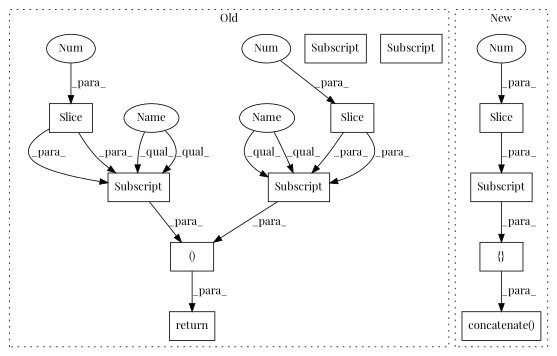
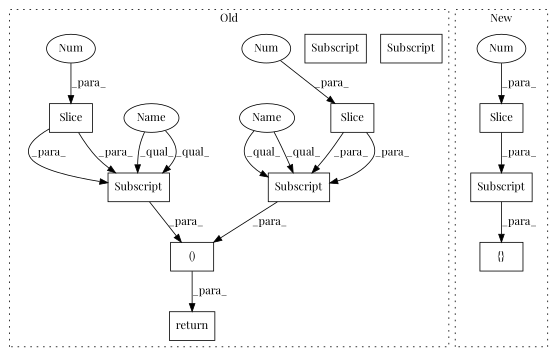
  digraph {
    fontname="Playfair Display"
    node [a=63 fontname="Playfair Display" l=2 s="3336,0" shape=box]
    edge [fontname="Playfair Display"]
    n1 [l="8,0" label=Subscript]
    n2 [a=54 l=10 label="()" s=3334]
    n3 [a=93 l=7 label=return s=3318]
    n4 [l="9,0" label=Subscript s="3325,0"]
    n5 [a=80 label=Slice s=3341]
    n6 [a=80 l=3 label=Slice s=3330]
    n7 [a=76 label=Num s=3331 shape=ellipse]
    n8 [a=76 l=1 label=Num s=3341 shape=ellipse]
    n9 [a=87 l=4 label=Name s=3325 shape=ellipse]
    n10 [a=87 l=4 label=Name s=3336 shape=ellipse]
    n11 [l="9,0" label=Subscript s="3325,0"]
    n12 [l="8,0" label=Subscript]
-   n13 [a=75 l="15,1" label="concatenate()" s="3421,3476"]
    n14 [a=59 l="1,0" label="{}" s="3436,3475"]
    n15 [l="16,0" label=Subscript s="3437,0"]
    n16 [a=80 l=3 label=Slice s=3449]
    n17 [a=76 label=Num s=3449 shape=ellipse]
    subgraph cluster_1 {
      label=Old
      style=dotted
      n1
      n2
      n3
      n4
      n5
      n6
      n7
      n8
      n9
      n10
      n11
      n12
    }
    subgraph cluster_2 {
      label=New
      style=dotted
-     n13
      n14
      n15
      n16
      n17
    }
    n2 -> n3 [label=_para_]
    n5 -> n12 [label=_para_]
    n5 -> n12 [label=_para_]
    n6 -> n11 [label=_para_]
    n6 -> n11 [label=_para_]
    n7 -> n6 [label=_para_]
    n8 -> n5 [label=_para_]
    n9 -> n11 [label=_qual_]
    n9 -> n11 [label=_qual_]
    n10 -> n12 [label=_qual_]
    n10 -> n12 [label=_qual_]
    n11 -> n2 [label=_para_]
    n12 -> n2 [label=_para_]
-   n14 -> n13 [label=_para_]
    n15 -> n14 [label=_para_]
    n16 -> n15 [label=_para_]
    n17 -> n16 [label=_para_]
  }
